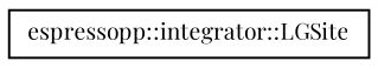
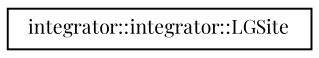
  digraph {
    rankdir=LR
    fontname="Playfair Display"
-   n1 [color=black fillcolor=white fontname="Playfair Display" fontsize=10 height=0.2 label="espressopp::integrator::LGSite" shape=record style=filled width=0.4]
+   n1 [color=black fillcolor=white fontname="Playfair Display" fontsize=10 height=0.2 label="integrator::integrator::LGSite" shape=record style=filled width=0.4]
  }
